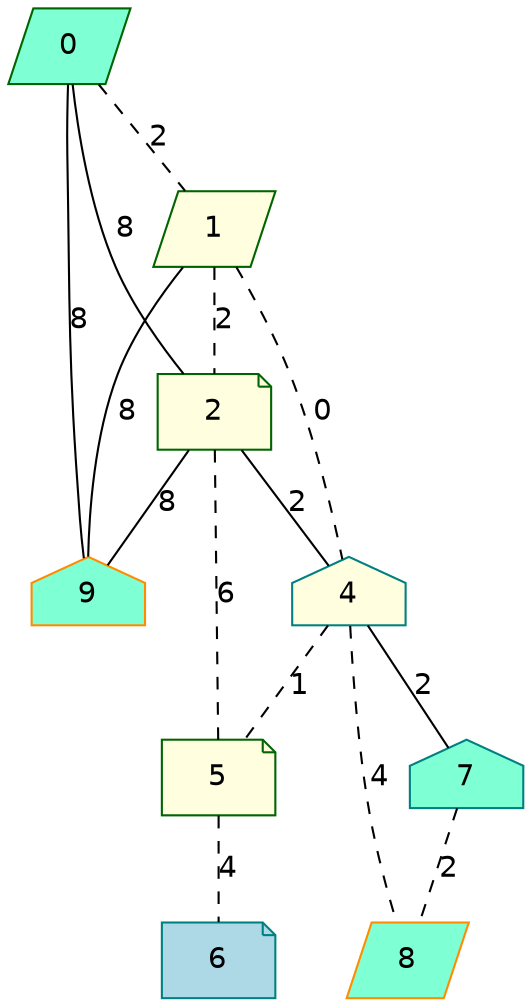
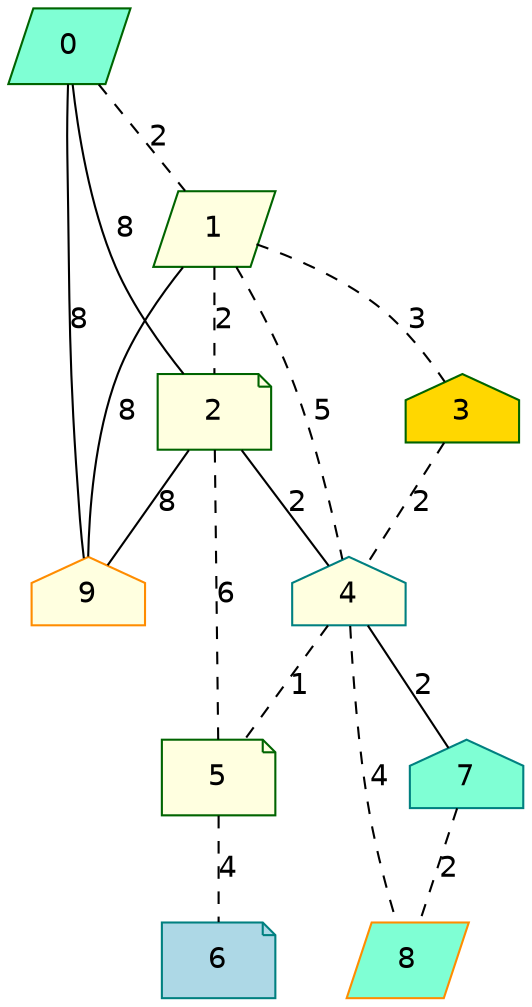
  graph {
    fontname="DejaVu Sans"
    node [color=darkgreen fillcolor=aquamarine fontname="DejaVu Sans" shape=house style=filled weight=1]
    edge [fontname="DejaVu Sans" style=dashed]
    0 [shape=parallelogram]
    1 [fillcolor=lightyellow shape=parallelogram]
    2 [fillcolor=lightyellow shape=note]
-   9 [color=darkorange weight=4]
+   9 [color=darkorange fillcolor=lightyellow weight=4]
+   3 [fillcolor=gold]
    4 [color=teal fillcolor=lightyellow]
    5 [fillcolor=lightyellow shape=note]
    7 [color=teal]
    8 [color=darkorange shape=parallelogram]
    6 [color=teal fillcolor=lightblue shape=note]
    0 -- 1 [label=2]
    0 -- 2 [label=8 style=solid]
    0 -- 9 [label=8 style=solid]
    1 -- 2 [label=2]
    1 -- 9 [label=8 style=solid]
-   1 -- 4 [label=0]
+   1 -- 3 [label=3]
+   1 -- 4 [label=5]
    2 -- 9 [label=8 style=solid]
    2 -- 4 [label=2 style=solid]
    2 -- 5 [label=6]
+   3 -- 4 [label=2]
    4 -- 5 [label=1]
    4 -- 7 [label=2 style=solid]
    4 -- 8 [label=4]
    5 -- 6 [label=4]
    7 -- 8 [label=2]
  }
